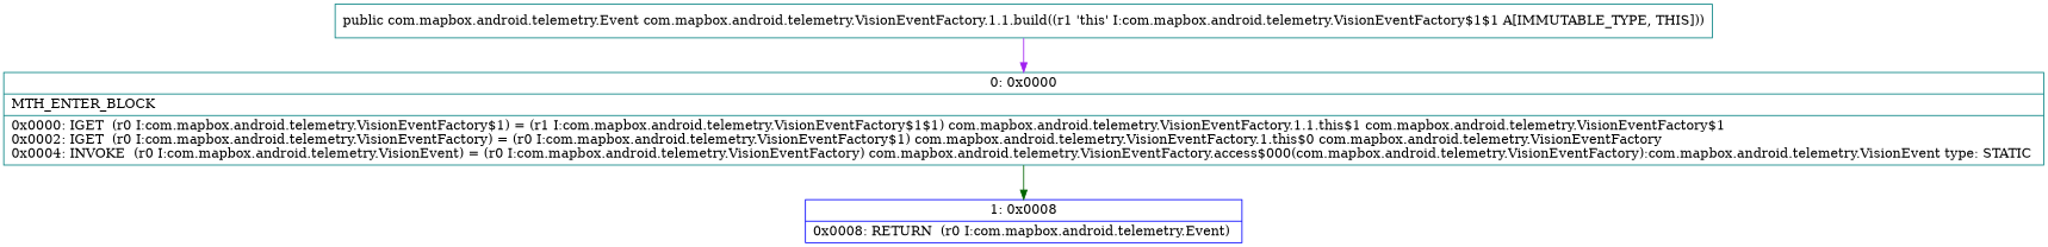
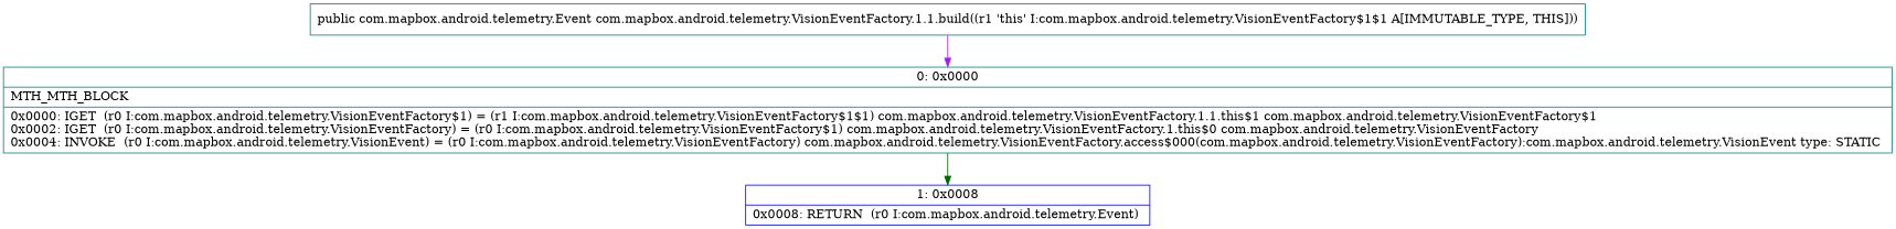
  digraph {
    node [shape=record color=teal]
-   n1 [label="{0\:\ 0x0000|MTH_ENTER_BLOCK\l|0x0000: IGET  (r0 I:com.mapbox.android.telemetry.VisionEventFactory$1) = (r1 I:com.mapbox.android.telemetry.VisionEventFactory$1$1) com.mapbox.android.telemetry.VisionEventFactory.1.1.this$1 com.mapbox.android.telemetry.VisionEventFactory$1 \l0x0002: IGET  (r0 I:com.mapbox.android.telemetry.VisionEventFactory) = (r0 I:com.mapbox.android.telemetry.VisionEventFactory$1) com.mapbox.android.telemetry.VisionEventFactory.1.this$0 com.mapbox.android.telemetry.VisionEventFactory \l0x0004: INVOKE  (r0 I:com.mapbox.android.telemetry.VisionEvent) = (r0 I:com.mapbox.android.telemetry.VisionEventFactory) com.mapbox.android.telemetry.VisionEventFactory.access$000(com.mapbox.android.telemetry.VisionEventFactory):com.mapbox.android.telemetry.VisionEvent type: STATIC \l}"]
+   n1 [label="{0\:\ 0x0000|MTH_MTH_BLOCK\l|0x0000: IGET  (r0 I:com.mapbox.android.telemetry.VisionEventFactory$1) = (r1 I:com.mapbox.android.telemetry.VisionEventFactory$1$1) com.mapbox.android.telemetry.VisionEventFactory.1.1.this$1 com.mapbox.android.telemetry.VisionEventFactory$1 \l0x0002: IGET  (r0 I:com.mapbox.android.telemetry.VisionEventFactory) = (r0 I:com.mapbox.android.telemetry.VisionEventFactory$1) com.mapbox.android.telemetry.VisionEventFactory.1.this$0 com.mapbox.android.telemetry.VisionEventFactory \l0x0004: INVOKE  (r0 I:com.mapbox.android.telemetry.VisionEvent) = (r0 I:com.mapbox.android.telemetry.VisionEventFactory) com.mapbox.android.telemetry.VisionEventFactory.access$000(com.mapbox.android.telemetry.VisionEventFactory):com.mapbox.android.telemetry.VisionEvent type: STATIC \l}"]
    n2 [label="{1\:\ 0x0008|0x0008: RETURN  (r0 I:com.mapbox.android.telemetry.Event) \l}" color=blue]
    n3 [label="{public com.mapbox.android.telemetry.Event com.mapbox.android.telemetry.VisionEventFactory.1.1.build((r1 'this' I:com.mapbox.android.telemetry.VisionEventFactory$1$1 A[IMMUTABLE_TYPE, THIS])) }"]
    n1 -> n2 [color=darkgreen]
    n3 -> n1 [color=purple]
  }
